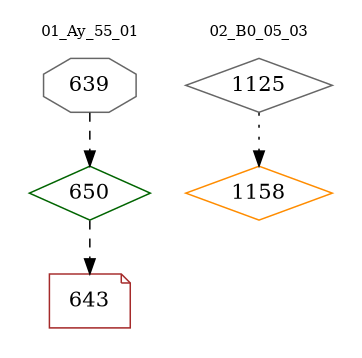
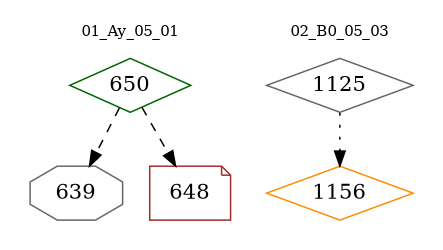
  digraph {
    node [color=gray40 shape=diamond]
    edge [color=black style=dashed]
    n1 [color=darkgreen label=650]
    n2 [label=639 shape=octagon]
-   n3 [color=brown label=643 shape=note]
+   n3 [color=brown label=648 shape=note]
    n4 [label=1125]
-   n5 [color=darkorange label=1158]
+   n5 [color=darkorange label=1156]
    subgraph cluster_1 {
      color=white
      fontsize=10
-     label="01_Ay_55_01"
+     label="01_Ay_05_01"
      n1
      n2
      n3
    }
    subgraph cluster_2 {
      color=white
      fontsize=10
      label="02_B0_05_03"
      n4
      n5
    }
-   n2 -> n1
+   n1 -> n2
    n1 -> n3
    n4 -> n5 [style=dotted]
  }
